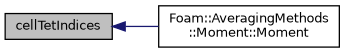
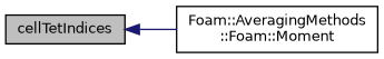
  digraph {
    rankdir=LR
    node [color=black fontname=Helvetica fontsize=10 shape=record]
    n1 [fillcolor=grey75 fontcolor=black height=0.2 label=cellTetIndices style=filled width=0.4]
-   n2 [height=0.2 label="Foam::AveragingMethods\l::Moment::Moment" width=0.4]
+   n2 [height=0.2 label="Foam::AveragingMethods\l::Foam::Moment" width=0.4]
    n1 -> n2 [color=midnightblue dir=back fontname=Helvetica fontsize=10 labelfontname=Helvetica labelfontsize=10 style=solid]
  }
